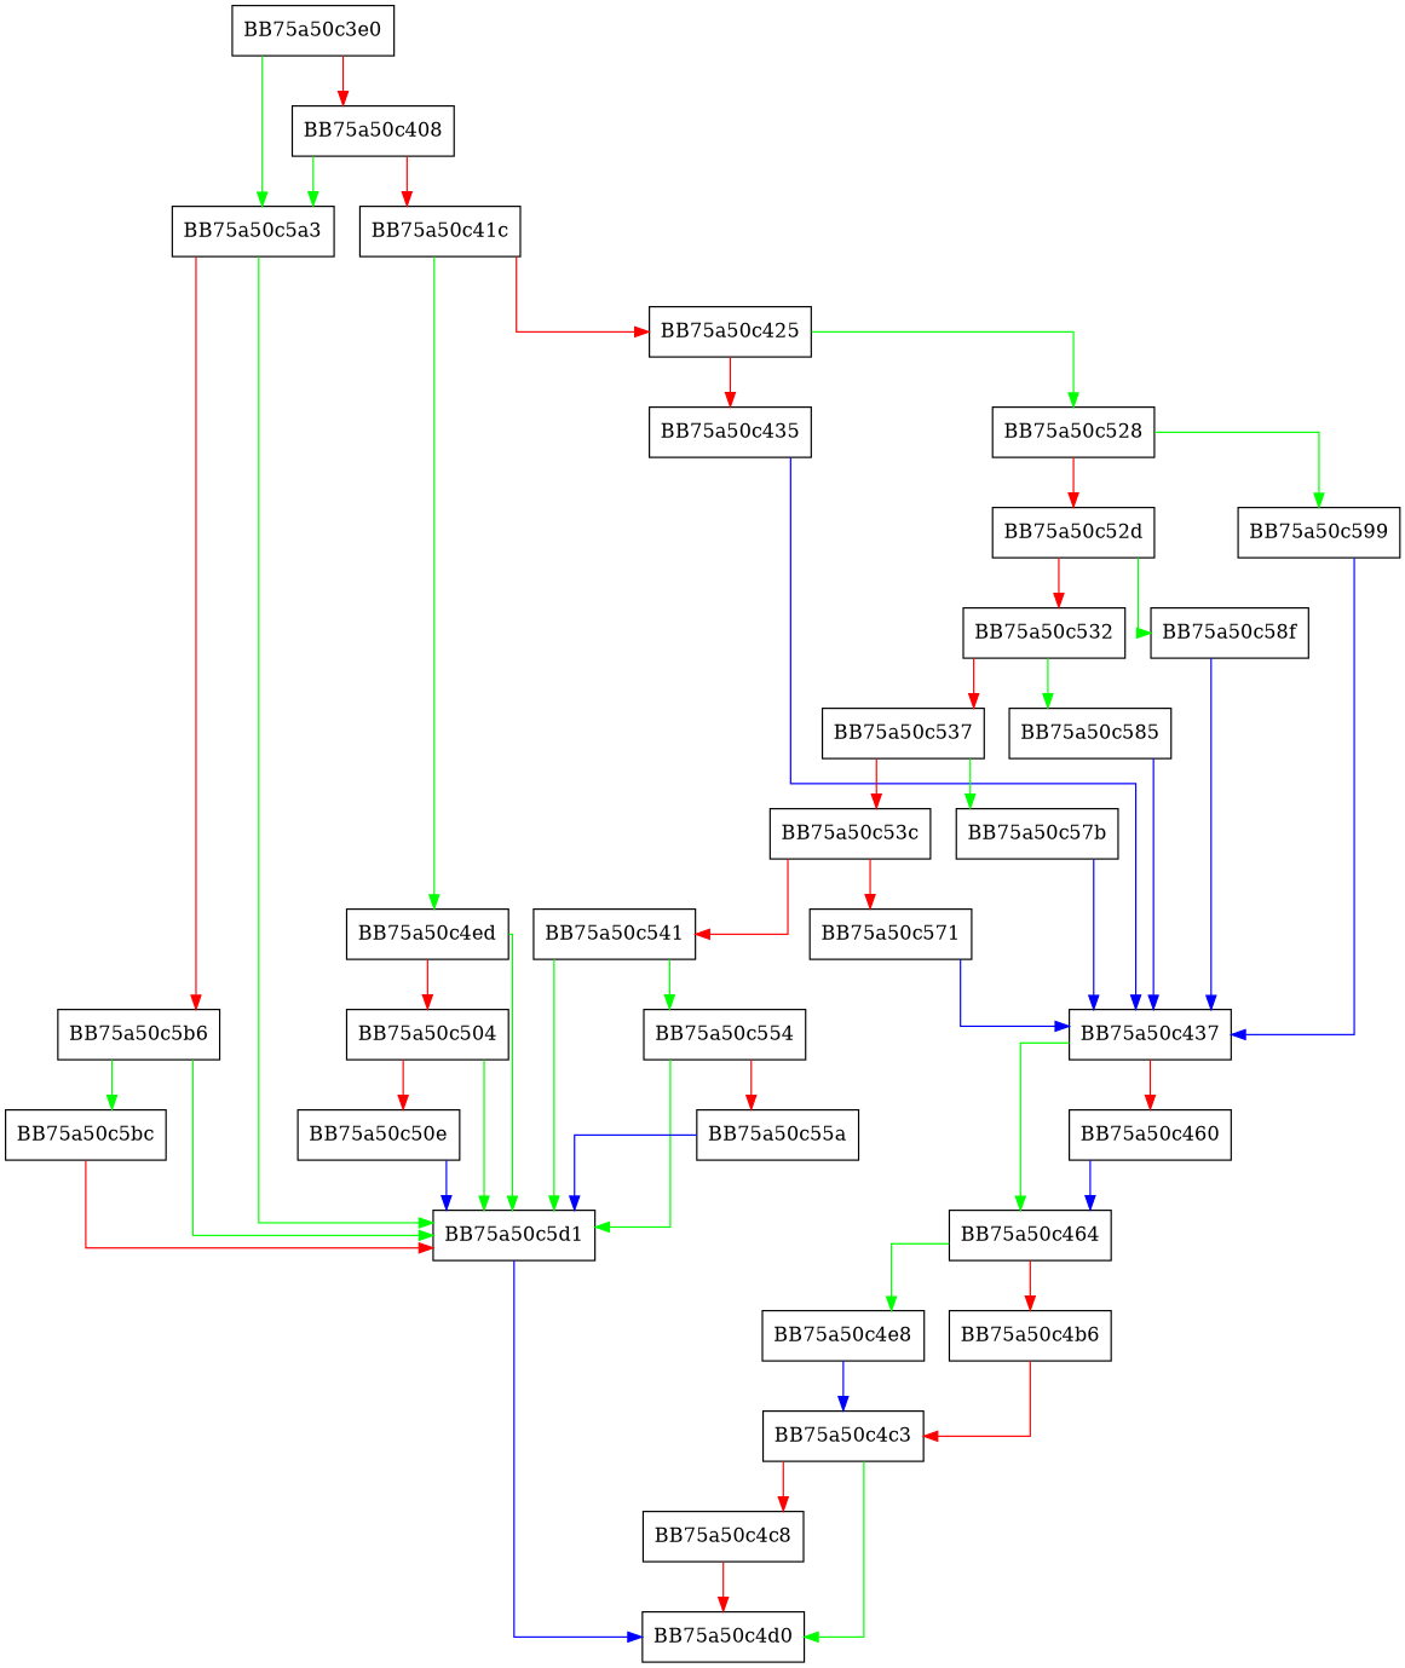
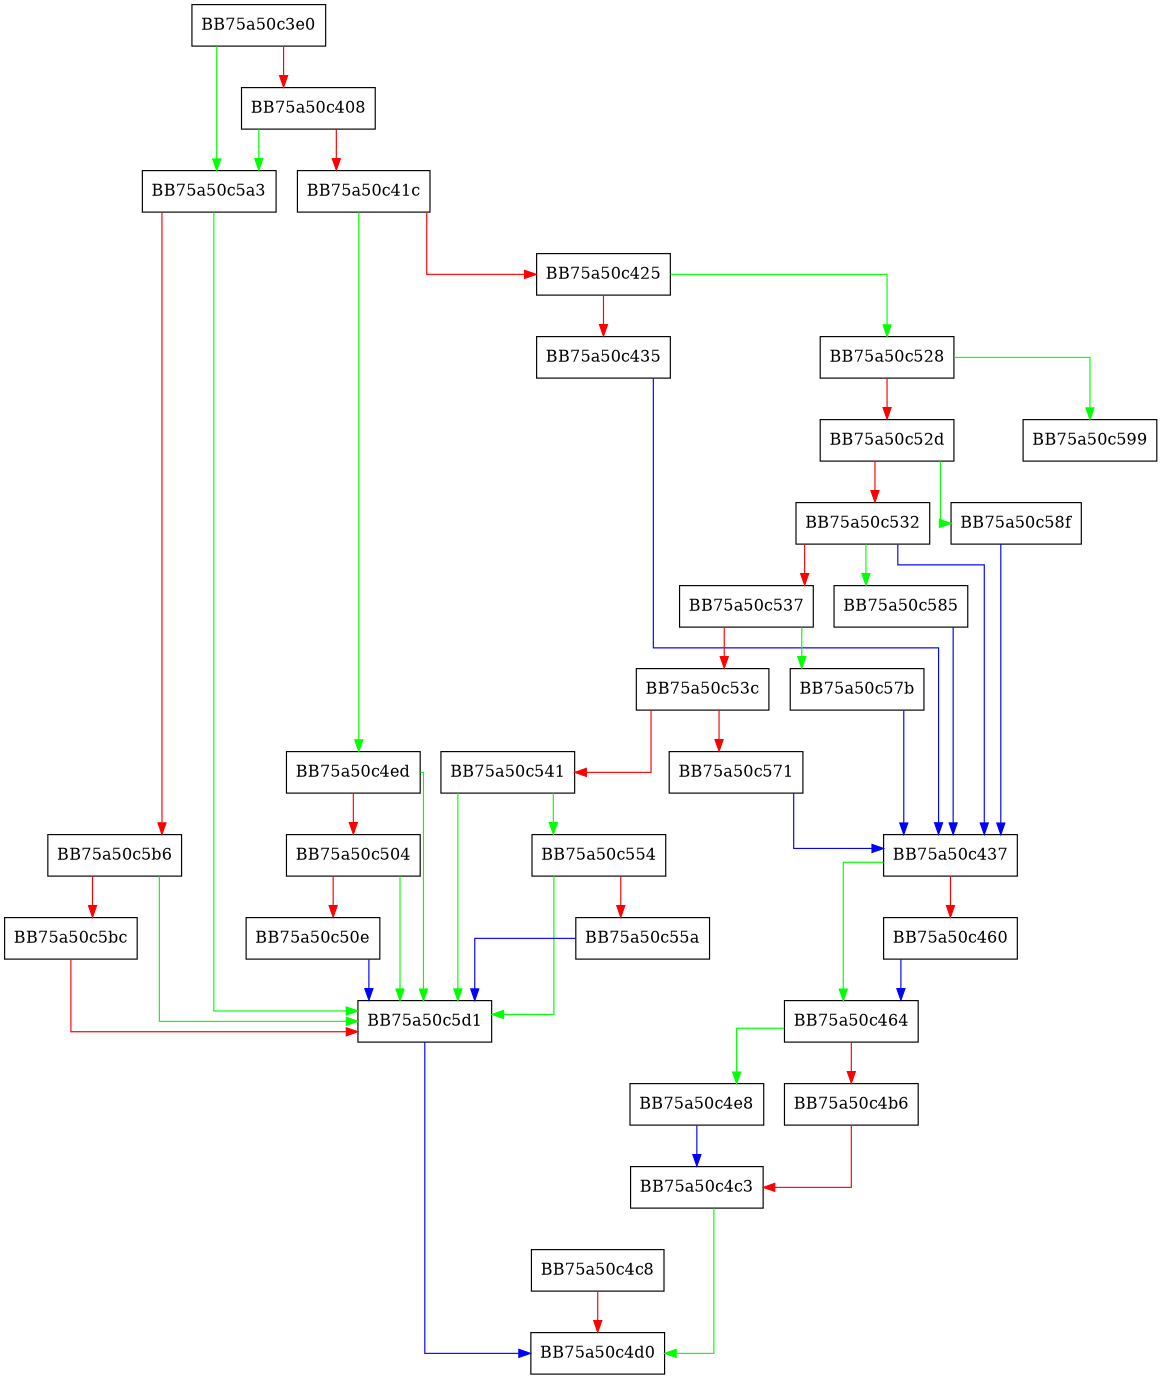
  digraph {
    splines=ortho
    node [shape=box]
    edge [color=red]
    BB75a50c3e0
    BB75a50c5a3
    BB75a50c408
    BB75a50c5d1
    BB75a50c5b6
    BB75a50c41c
    BB75a50c4d0
    BB75a50c5bc
    BB75a50c4ed
    BB75a50c425
    BB75a50c504
    BB75a50c528
    BB75a50c435
    BB75a50c50e
    BB75a50c599
    BB75a50c52d
    BB75a50c437
    BB75a50c58f
    BB75a50c532
    BB75a50c464
    BB75a50c460
    BB75a50c4e8
    BB75a50c4b6
    BB75a50c4c3
    BB75a50c4c8
    BB75a50c585
    BB75a50c537
    BB75a50c57b
    BB75a50c53c
    BB75a50c571
    BB75a50c541
    BB75a50c554
    BB75a50c55a
    BB75a50c3e0 -> BB75a50c5a3 [color=green]
    BB75a50c3e0 -> BB75a50c408
    BB75a50c5a3 -> BB75a50c5d1 [color=green]
    BB75a50c5a3 -> BB75a50c5b6
    BB75a50c408 -> BB75a50c5a3 [color=green]
    BB75a50c408 -> BB75a50c41c
    BB75a50c5d1 -> BB75a50c4d0 [color=blue]
    BB75a50c5b6 -> BB75a50c5d1 [color=green]
-   BB75a50c5b6 -> BB75a50c5bc [color=green]
+   BB75a50c5b6 -> BB75a50c5bc
    BB75a50c41c -> BB75a50c4ed [color=green]
    BB75a50c41c -> BB75a50c425
    BB75a50c5bc -> BB75a50c5d1
    BB75a50c4ed -> BB75a50c5d1 [color=green]
    BB75a50c4ed -> BB75a50c504
    BB75a50c425 -> BB75a50c528 [color=green]
    BB75a50c425 -> BB75a50c435
    BB75a50c504 -> BB75a50c5d1 [color=green]
    BB75a50c504 -> BB75a50c50e
    BB75a50c528 -> BB75a50c599 [color=green]
    BB75a50c528 -> BB75a50c52d
    BB75a50c435 -> BB75a50c437 [color=blue]
    BB75a50c50e -> BB75a50c5d1 [color=blue]
-   BB75a50c599 -> BB75a50c437 [color=blue]
+   BB75a50c532 -> BB75a50c437 [color=blue]
    BB75a50c52d -> BB75a50c58f [color=green]
    BB75a50c52d -> BB75a50c532
    BB75a50c437 -> BB75a50c464 [color=green]
    BB75a50c437 -> BB75a50c460
    BB75a50c58f -> BB75a50c437 [color=blue]
    BB75a50c532 -> BB75a50c585 [color=green]
    BB75a50c532 -> BB75a50c537
    BB75a50c464 -> BB75a50c4e8 [color=green]
    BB75a50c464 -> BB75a50c4b6
    BB75a50c460 -> BB75a50c464 [color=blue]
    BB75a50c4e8 -> BB75a50c4c3 [color=blue]
    BB75a50c4b6 -> BB75a50c4c3
    BB75a50c4c3 -> BB75a50c4d0 [color=green]
-   BB75a50c4c3 -> BB75a50c4c8
    BB75a50c4c8 -> BB75a50c4d0
    BB75a50c585 -> BB75a50c437 [color=blue]
    BB75a50c537 -> BB75a50c57b [color=green]
    BB75a50c537 -> BB75a50c53c
    BB75a50c57b -> BB75a50c437 [color=blue]
    BB75a50c53c -> BB75a50c571
    BB75a50c53c -> BB75a50c541
    BB75a50c571 -> BB75a50c437 [color=blue]
    BB75a50c541 -> BB75a50c5d1 [color=green]
    BB75a50c541 -> BB75a50c554 [color=green]
    BB75a50c554 -> BB75a50c5d1 [color=green]
    BB75a50c554 -> BB75a50c55a
    BB75a50c55a -> BB75a50c5d1 [color=blue]
  }
